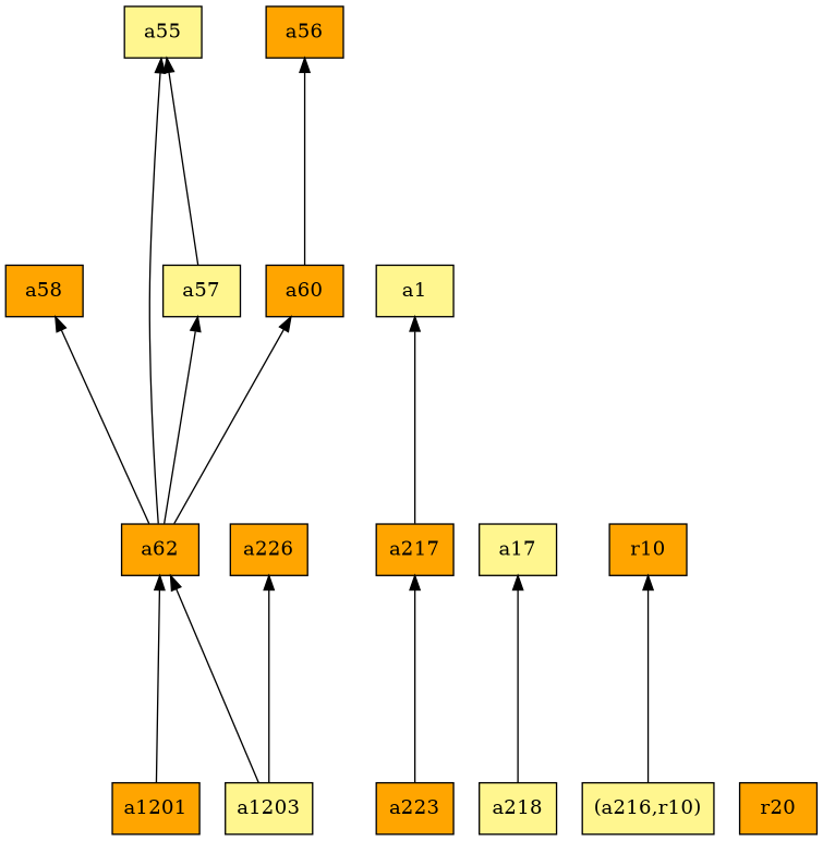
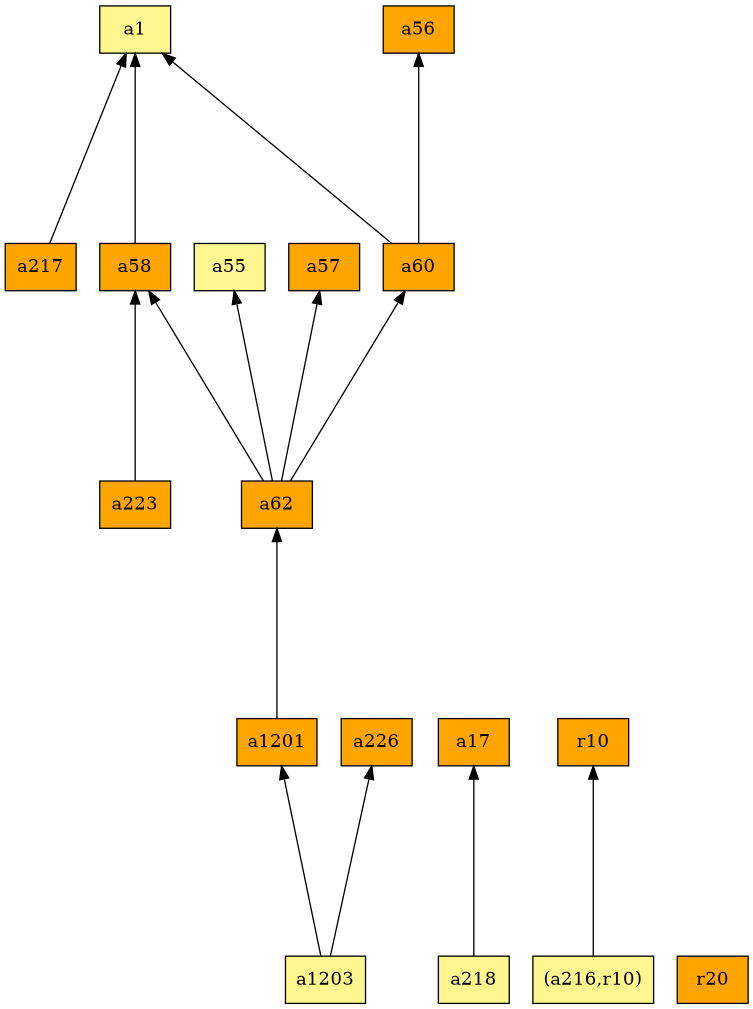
  digraph {
    rankdir=BT
    ranksep=2.0
    node [fillcolor=orange shape=record style=filled]
    n1 [label="{a58}"]
    n2 [fillcolor=khaki1 label="{a1}"]
    n3 [fillcolor=khaki1 label="{a55}"]
    n4 [label="{a1201}"]
    n5 [label="{a62}"]
    n6 [label="{a223}"]
    n7 [label="{a217}"]
-   n8 [fillcolor=khaki1 label="{a57}"]
+   n8 [label="{a57}"]
    n9 [label="{a60}"]
    n10 [label="{a56}"]
    n11 [label="{a226}"]
-   n12 [fillcolor=khaki1 label="{a17}"]
+   n12 [label="{a17}"]
    n13 [fillcolor=khaki1 label="{a218}"]
    n14 [fillcolor=khaki1 label="{(a216,r10)}"]
    n15 [label="{r10}"]
    n16 [label="{r20}"]
    n17 [fillcolor=khaki1 label="{a1203}"]
+   n1 -> n2
    n4 -> n5
    n5 -> n1
    n5 -> n3
    n5 -> n8
    n5 -> n9
-   n6 -> n7
+   n6 -> n1
    n7 -> n2
-   n8 -> n3
+   n9 -> n2
    n9 -> n10
    n13 -> n12
    n14 -> n15
-   n17 -> n5
+   n17 -> n4
    n17 -> n11
  }
